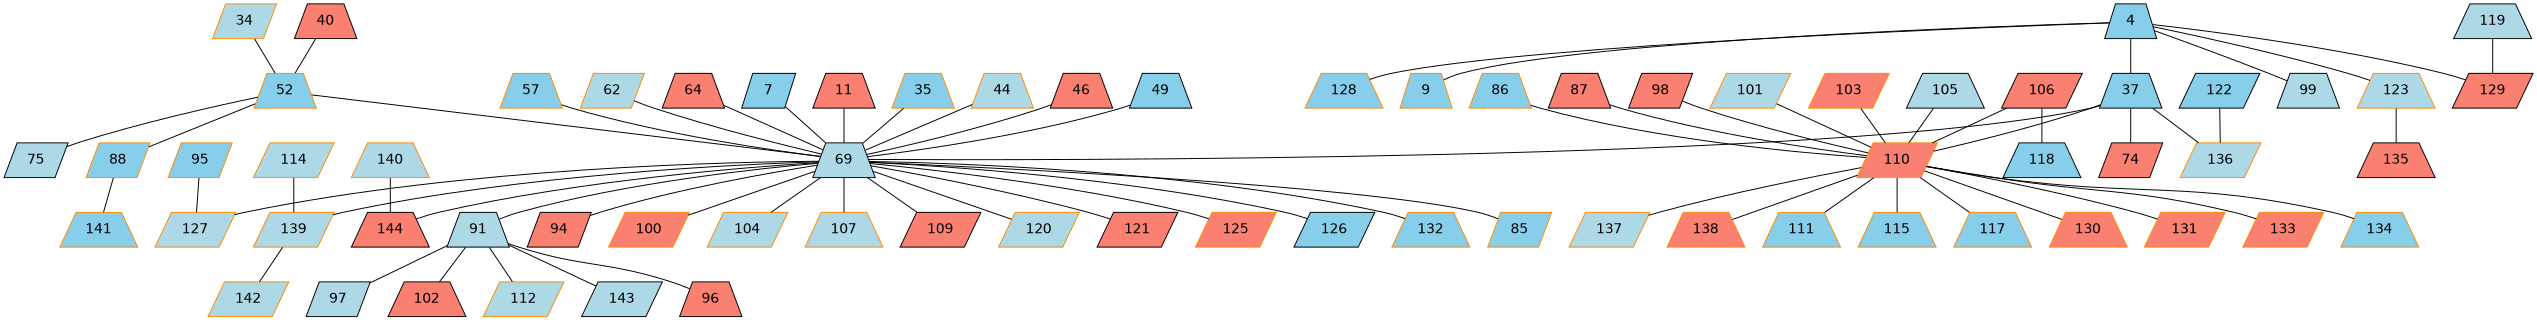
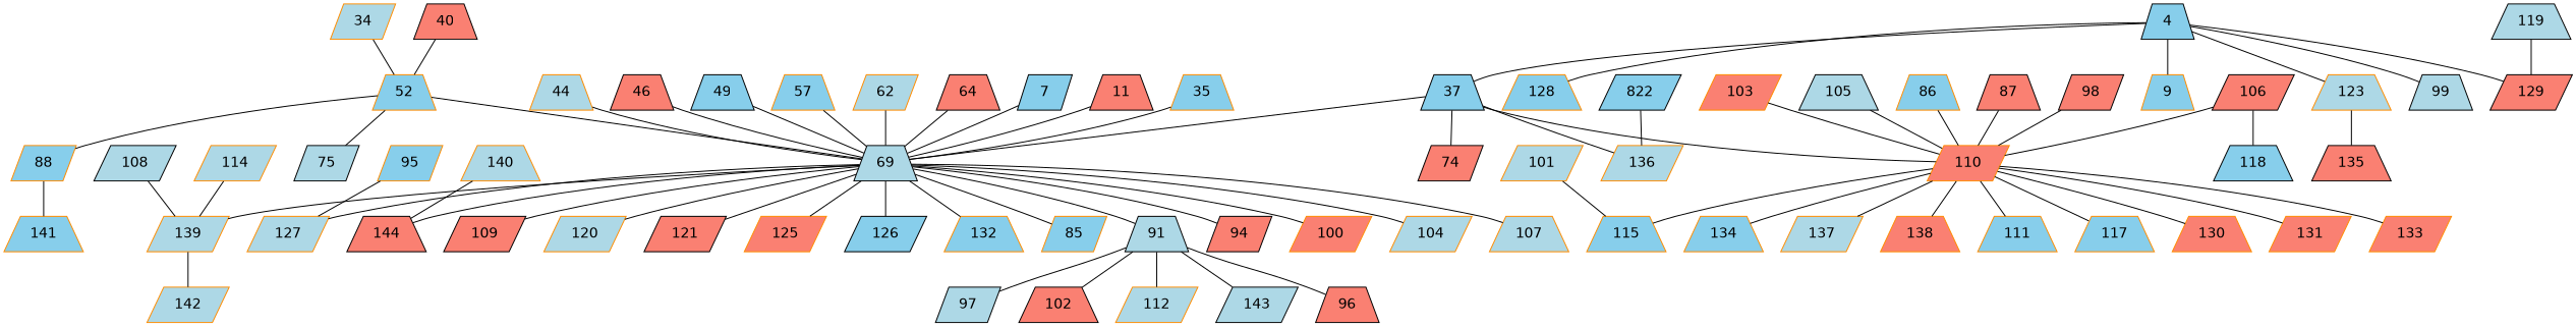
  graph {
    fontname="DejaVu Sans"
    node [color=darkorange fillcolor=lightblue fontname="DejaVu Sans" shape=trapezium style=filled]
    edge [fontname="DejaVu Sans"]
    4 [color=black fillcolor=skyblue]
    9 [fillcolor=skyblue]
    37 [color=black fillcolor=skyblue super="+2"]
    99 [color=black]
    123
    128 [fillcolor=skyblue]
    129 [color=black fillcolor=salmon shape=parallelogram super="+71+92"]
    69 [color=black super="+39+42+29+1"]
    74 [color=black fillcolor=salmon shape=parallelogram]
    110 [fillcolor=salmon shape=parallelogram super="+67+90+51+47+53+54+59+73+82+93+79"]
    136 [shape=parallelogram super="+78"]
    135 [color=black fillcolor=salmon]
    85 [fillcolor=skyblue shape=parallelogram]
    91 [color=black super="+5+76+36+84+89"]
    94 [color=black fillcolor=salmon shape=parallelogram]
    100 [fillcolor=salmon shape=parallelogram]
    104 [shape=parallelogram]
    107
    109 [color=black fillcolor=salmon shape=parallelogram]
    120 [shape=parallelogram]
    121 [color=black fillcolor=salmon shape=parallelogram]
    125 [fillcolor=salmon shape=parallelogram]
    126 [color=black fillcolor=skyblue shape=parallelogram]
    127 [shape=parallelogram super="+6"]
    132 [fillcolor=skyblue]
    139 [shape=parallelogram super="+33+45+55+77+80+83"]
    144 [color=black fillcolor=salmon super="+124"]
    7 [color=black fillcolor=skyblue shape=parallelogram]
    11 [color=black fillcolor=salmon]
    52 [fillcolor=skyblue super="+30"]
    75 [color=black shape=parallelogram]
    88 [fillcolor=skyblue shape=parallelogram]
    34 [shape=parallelogram]
    35 [fillcolor=skyblue]
    111 [fillcolor=skyblue]
    115 [fillcolor=skyblue]
    117 [fillcolor=skyblue]
    130 [fillcolor=salmon]
    131 [fillcolor=salmon shape=parallelogram]
    133 [fillcolor=salmon shape=parallelogram]
    134 [fillcolor=skyblue]
    137 [shape=parallelogram]
    138 [fillcolor=salmon]
    40 [color=black fillcolor=salmon]
    44
    46 [color=black fillcolor=salmon]
    49 [color=black fillcolor=skyblue]
    141 [fillcolor=skyblue]
    57 [fillcolor=skyblue]
    62 [shape=parallelogram]
    64 [color=black fillcolor=salmon]
    96 [color=black fillcolor=salmon]
    97 [color=black shape=parallelogram]
    102 [color=black fillcolor=salmon]
    112 [shape=parallelogram]
    143 [color=black shape=parallelogram]
    142 [shape=parallelogram]
    86 [fillcolor=skyblue]
    87 [color=black fillcolor=salmon]
    95 [fillcolor=skyblue shape=parallelogram super="+66"]
    98 [color=black fillcolor=salmon shape=parallelogram]
    101 [shape=parallelogram]
    103 [fillcolor=salmon shape=parallelogram]
    105 [color=black]
    106 [color=black fillcolor=salmon shape=parallelogram]
    118 [color=black fillcolor=skyblue]
+   108 [color=black shape=parallelogram]
    114 [shape=parallelogram]
    119 [color=black]
-   122 [color=black fillcolor=skyblue shape=parallelogram]
+   122 [color=black fillcolor=skyblue shape=parallelogram label=822]
    140
    4 -- 9
    4 -- 37 [weight=2]
    4 -- 99
    4 -- 123
    4 -- 128
    4 -- 129
    37 -- 69 [weight=2]
    37 -- 74
    37 -- 110
    37 -- 136
    123 -- 135
    69 -- 85
    69 -- 91
    69 -- 94
    69 -- 100
    69 -- 104
    69 -- 107
    69 -- 109
    69 -- 120
    69 -- 121
    69 -- 125
    69 -- 126
    69 -- 127
    69 -- 132
    69 -- 139
    69 -- 144
    110 -- 111
    110 -- 115
    110 -- 117
    110 -- 130
    110 -- 131
    110 -- 133
    110 -- 134
    110 -- 137
    110 -- 138
    91 -- 96
    91 -- 97
    91 -- 102
    91 -- 112
    91 -- 143
    139 -- 142
    7 -- 69
    11 -- 69
    52 -- 69 [weight=2]
    52 -- 75
    52 -- 88
    88 -- 141
    34 -- 52
    35 -- 69
    40 -- 52
    44 -- 69
    46 -- 69
    49 -- 69
    57 -- 69
    62 -- 69
    64 -- 69
    86 -- 110
    87 -- 110
    95 -- 127
    98 -- 110
-   101 -- 110
+   101 -- 115
    103 -- 110
    105 -- 110
    106 -- 110
    106 -- 118
+   108 -- 139
    114 -- 139
    119 -- 129
    122 -- 136
    140 -- 144
  }
